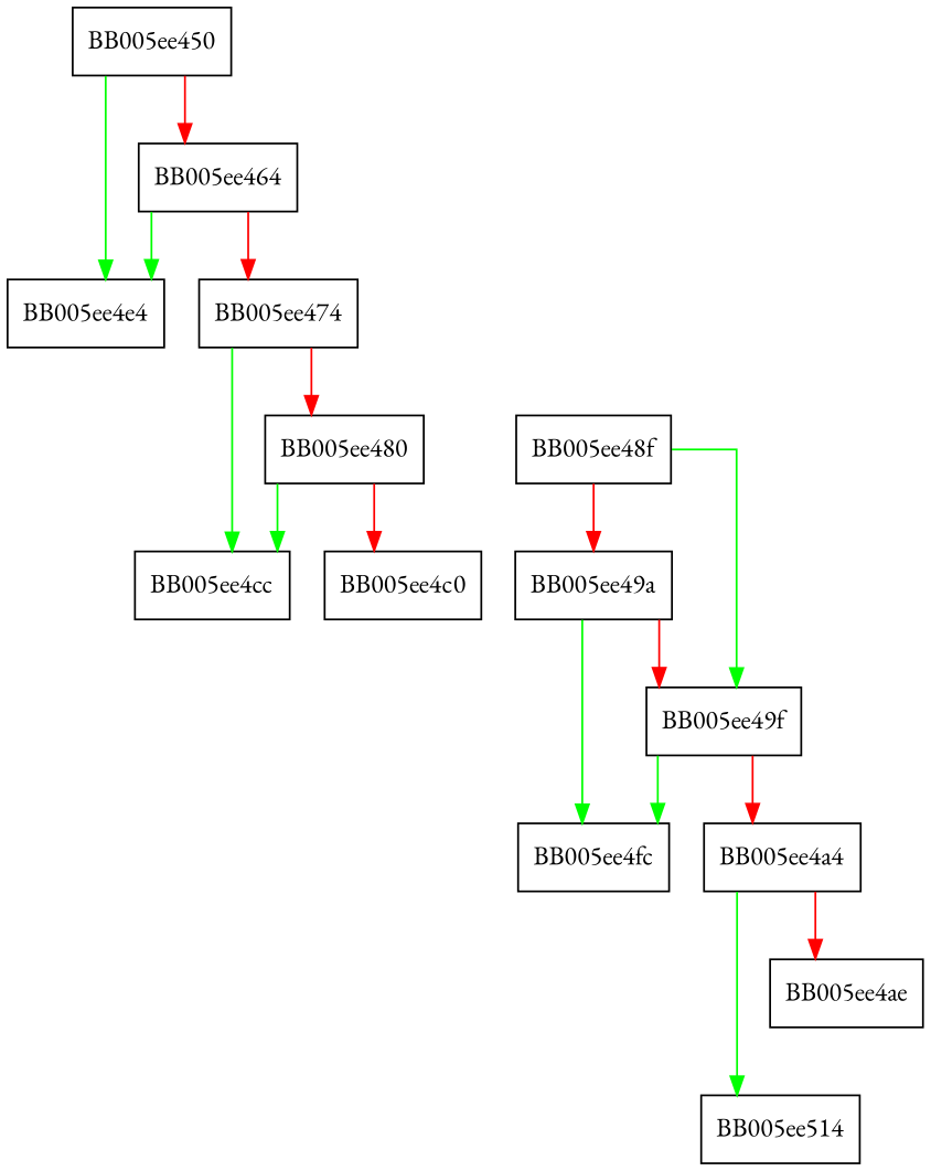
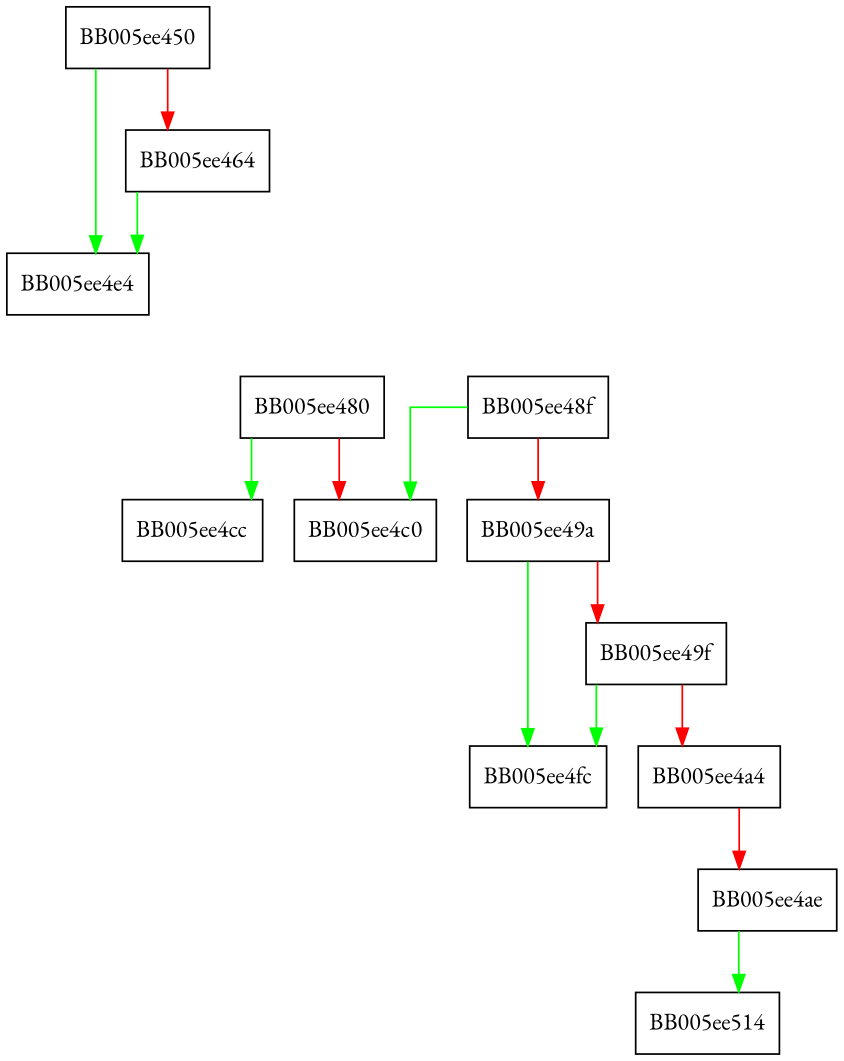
  digraph {
    fontname="EB Garamond"
    splines=ortho
    node [fontname="EB Garamond" shape=box]
    edge [color=green fontname="EB Garamond"]
    BB005ee450
    BB005ee4e4
    BB005ee464
-   BB005ee474
    BB005ee4cc
    BB005ee480
    BB005ee4c0
    BB005ee48f
    BB005ee49a
    BB005ee4fc
    BB005ee49f
    BB005ee4a4
    BB005ee514
    BB005ee4ae
    BB005ee450 -> BB005ee4e4
    BB005ee450 -> BB005ee464 [color=red]
    BB005ee464 -> BB005ee4e4
-   BB005ee464 -> BB005ee474 [color=red]
-   BB005ee474 -> BB005ee4cc
-   BB005ee474 -> BB005ee480 [color=red]
    BB005ee480 -> BB005ee4cc
    BB005ee480 -> BB005ee4c0 [color=red]
-   BB005ee48f -> BB005ee49f
+   BB005ee48f -> BB005ee4c0
    BB005ee48f -> BB005ee49a [color=red]
    BB005ee49a -> BB005ee4fc
    BB005ee49a -> BB005ee49f [color=red]
    BB005ee49f -> BB005ee4fc
    BB005ee49f -> BB005ee4a4 [color=red]
-   BB005ee4a4 -> BB005ee514
+   BB005ee4ae -> BB005ee514
    BB005ee4a4 -> BB005ee4ae [color=red]
  }
